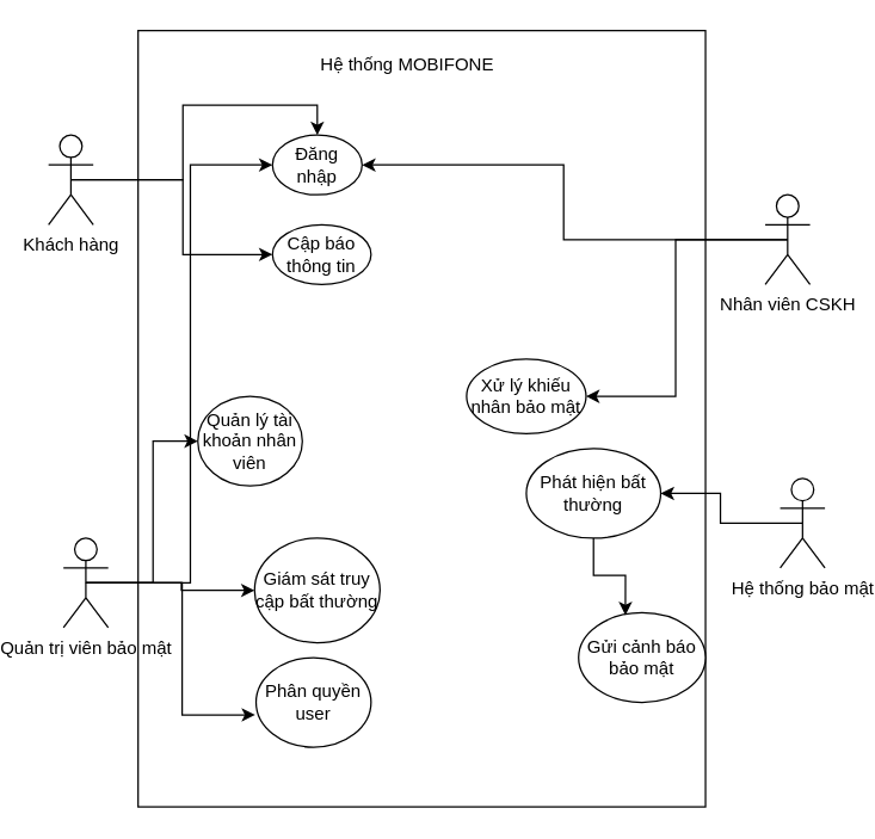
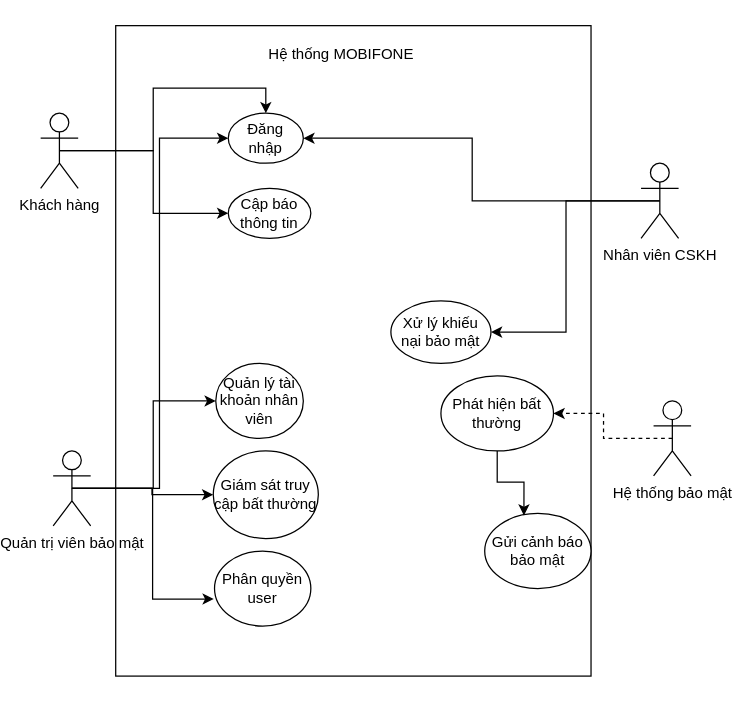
  <mxCell id="0" />
  <mxCell id="1" parent="0" />
  <mxCell id="2" value="" style="rounded=0;whiteSpace=wrap;html=1;" vertex="1" parent="1"><mxGeometry x="80" y="20" width="380" height="520" as="geometry" /></mxCell>
  <mxCell id="3" style="edgeStyle=orthogonalEdgeStyle;rounded=0;orthogonalLoop=1;jettySize=auto;html=1;exitX=0.5;exitY=0.5;exitDx=0;exitDy=0;exitPerimeter=0;entryX=0.5;entryY=0;entryDx=0;entryDy=0;" edge="1" parent="1" source="5" target="6"><mxGeometry relative="1" as="geometry" /></mxCell>
  <mxCell id="4" style="edgeStyle=orthogonalEdgeStyle;rounded=0;orthogonalLoop=1;jettySize=auto;html=1;exitX=0.5;exitY=0.5;exitDx=0;exitDy=0;exitPerimeter=0;" edge="1" parent="1" source="5" target="7"><mxGeometry relative="1" as="geometry" /></mxCell>
  <mxCell id="5" value="Khách hàng" style="shape=umlActor;verticalLabelPosition=bottom;verticalAlign=top;html=1;outlineConnect=0;" vertex="1" parent="1"><mxGeometry x="20" y="90" width="30" height="60" as="geometry" /></mxCell>
  <mxCell id="6" value="Đăng nhập" style="ellipse;whiteSpace=wrap;html=1;" vertex="1" parent="1"><mxGeometry x="170" y="90" width="60" height="40" as="geometry" /></mxCell>
  <mxCell id="7" value="Cập báo thông tin" style="ellipse;whiteSpace=wrap;html=1;" vertex="1" parent="1"><mxGeometry x="170" y="150" width="66" height="40" as="geometry" /></mxCell>
- <mxCell id="8" value="Quản lý tài khoản nhân viên" style="ellipse;whiteSpace=wrap;html=1;" vertex="1" parent="1"><mxGeometry x="120" y="265" width="70" height="60" as="geometry" /></mxCell>
+ <mxCell id="8" value="Quản lý tài khoản nhân viên" style="ellipse;whiteSpace=wrap;html=1;" vertex="1" parent="1"><mxGeometry x="160" y="290" width="70" height="60" as="geometry" /></mxCell>
  <mxCell id="9" value="Giám sát truy cập bất thường" style="ellipse;whiteSpace=wrap;html=1;" vertex="1" parent="1"><mxGeometry x="158" y="360" width="84" height="70" as="geometry" /></mxCell>
- <mxCell id="10" value="Xử lý khiếu nhân bảo mật" style="ellipse;whiteSpace=wrap;html=1;" vertex="1" parent="1"><mxGeometry x="300" y="240" width="80" height="50" as="geometry" /></mxCell>
+ <mxCell id="10" value="Xử lý khiếu nại bảo mật" style="ellipse;whiteSpace=wrap;html=1;" vertex="1" parent="1"><mxGeometry x="300" y="240" width="80" height="50" as="geometry" /></mxCell>
  <mxCell id="11" value="Phát hiện bất thường" style="ellipse;whiteSpace=wrap;html=1;" vertex="1" parent="1"><mxGeometry x="340" y="300" width="90" height="60" as="geometry" /></mxCell>
  <mxCell id="12" value="Phân quyền user" style="ellipse;whiteSpace=wrap;html=1;" vertex="1" parent="1"><mxGeometry x="159" y="440" width="77" height="60" as="geometry" /></mxCell>
  <mxCell id="13" style="edgeStyle=orthogonalEdgeStyle;rounded=0;orthogonalLoop=1;jettySize=auto;html=1;exitX=0.5;exitY=0.5;exitDx=0;exitDy=0;exitPerimeter=0;entryX=0;entryY=0.5;entryDx=0;entryDy=0;" edge="1" parent="1" source="16" target="8"><mxGeometry relative="1" as="geometry" /></mxCell>
  <mxCell id="14" style="edgeStyle=orthogonalEdgeStyle;rounded=0;orthogonalLoop=1;jettySize=auto;html=1;exitX=0.5;exitY=0.5;exitDx=0;exitDy=0;exitPerimeter=0;entryX=0;entryY=0.5;entryDx=0;entryDy=0;" edge="1" parent="1" source="16" target="9"><mxGeometry relative="1" as="geometry" /></mxCell>
  <mxCell id="15" style="edgeStyle=orthogonalEdgeStyle;rounded=0;orthogonalLoop=1;jettySize=auto;html=1;exitX=0.5;exitY=0.5;exitDx=0;exitDy=0;exitPerimeter=0;entryX=0;entryY=0.5;entryDx=0;entryDy=0;" edge="1" parent="1" source="16" target="6"><mxGeometry relative="1" as="geometry" /></mxCell>
  <mxCell id="16" value="Quản trị viên bảo mật" style="shape=umlActor;verticalLabelPosition=bottom;verticalAlign=top;html=1;outlineConnect=0;" vertex="1" parent="1"><mxGeometry x="30" y="360" width="30" height="60" as="geometry" /></mxCell>
  <mxCell id="17" style="edgeStyle=orthogonalEdgeStyle;rounded=0;orthogonalLoop=1;jettySize=auto;html=1;exitX=0.5;exitY=0.5;exitDx=0;exitDy=0;exitPerimeter=0;entryX=1;entryY=0.5;entryDx=0;entryDy=0;" edge="1" parent="1" source="19" target="6"><mxGeometry relative="1" as="geometry" /></mxCell>
  <mxCell id="18" style="edgeStyle=orthogonalEdgeStyle;rounded=0;orthogonalLoop=1;jettySize=auto;html=1;exitX=0.5;exitY=0.5;exitDx=0;exitDy=0;exitPerimeter=0;entryX=1;entryY=0.5;entryDx=0;entryDy=0;" edge="1" parent="1" source="19" target="10"><mxGeometry relative="1" as="geometry" /></mxCell>
  <mxCell id="19" value="Nhân viên CSKH" style="shape=umlActor;verticalLabelPosition=bottom;verticalAlign=top;html=1;outlineConnect=0;" vertex="1" parent="1"><mxGeometry x="500" y="130" width="30" height="60" as="geometry" /></mxCell>
- <mxCell id="20" style="edgeStyle=orthogonalEdgeStyle;rounded=0;orthogonalLoop=1;jettySize=auto;html=1;exitX=0.5;exitY=0.5;exitDx=0;exitDy=0;exitPerimeter=0;entryX=1;entryY=0.5;entryDx=0;entryDy=0;" edge="1" parent="1" source="21" target="11"><mxGeometry relative="1" as="geometry" /></mxCell>
+ <mxCell id="20" style="edgeStyle=orthogonalEdgeStyle;rounded=0;orthogonalLoop=1;jettySize=auto;html=1;exitX=0.5;exitY=0.5;exitDx=0;exitDy=0;exitPerimeter=0;entryX=1;entryY=0.5;entryDx=0;entryDy=0;dashed=1;" edge="1" parent="1" source="21" target="11"><mxGeometry relative="1" as="geometry" /></mxCell>
  <mxCell id="21" value="Hệ thống bảo mật" style="shape=umlActor;verticalLabelPosition=bottom;verticalAlign=top;html=1;outlineConnect=0;" vertex="1" parent="1"><mxGeometry x="510" y="320" width="30" height="60" as="geometry" /></mxCell>
  <mxCell id="22" style="edgeStyle=orthogonalEdgeStyle;rounded=0;orthogonalLoop=1;jettySize=auto;html=1;exitX=0.5;exitY=0.5;exitDx=0;exitDy=0;exitPerimeter=0;entryX=-0.008;entryY=0.64;entryDx=0;entryDy=0;entryPerimeter=0;" edge="1" parent="1" source="16" target="12"><mxGeometry relative="1" as="geometry" /></mxCell>
  <mxCell id="23" value="Gửi cảnh báo bảo mật" style="ellipse;whiteSpace=wrap;html=1;" vertex="1" parent="1"><mxGeometry x="375" y="410" width="85" height="60" as="geometry" /></mxCell>
  <mxCell id="24" value="Hệ thống MOBIFONE" style="text;html=1;align=center;verticalAlign=middle;resizable=0;points=[];autosize=1;strokeColor=none;fillColor=none;" vertex="1" parent="1"><mxGeometry x="190" y="28" width="140" height="30" as="geometry" /></mxCell>
  <mxCell id="25" style="edgeStyle=orthogonalEdgeStyle;rounded=0;orthogonalLoop=1;jettySize=auto;html=1;exitX=0.5;exitY=1;exitDx=0;exitDy=0;entryX=0.369;entryY=0.027;entryDx=0;entryDy=0;entryPerimeter=0;" edge="1" parent="1" source="11" target="23"><mxGeometry relative="1" as="geometry" /></mxCell>
